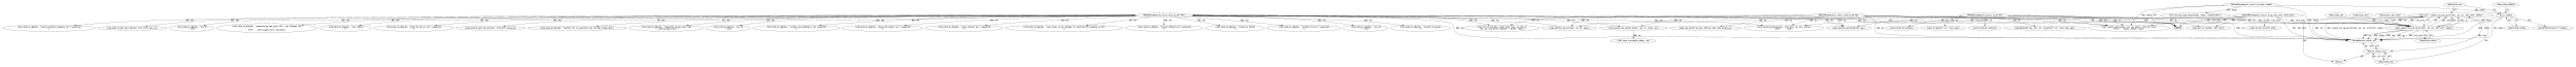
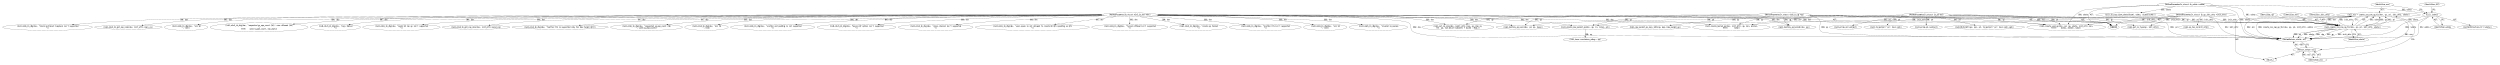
  digraph {
    fontname="IBM Plex Mono"
    node [fontname="IBM Plex Mono"]
    edge [fontname="IBM Plex Mono"]
    n1 [label="(Call,err = create_rss_raw_qp_tir(dev, qp, pd, init_attr, udata))"]
    n2 [label="(Call,create_rss_raw_qp_tir(dev, qp, pd, init_attr, udata))"]
    n3 [label="(Return,return err;)"]
    n4 [label="(Block,)"]
    n5 [label="(MethodReturn,static int)"]
    n6 [label="(Identifier,udata)"]
    n7 [label="(Identifier,err)"]
    n8 [label="(MethodParameterIn,struct mlx5_ib_dev *dev)"]
    n9 [label="(Call,mlx5_ib_dbg(dev, \"block multicast loopback isn't supported\n\"))"]
    n10 [label="(Call,mlx5_ib_get_cqe_size(dev, init_attr->recv_cq))"]
    n11 [label="(Call,mlx5_ib_dbg(dev, \"err %d\n\", err))"]
    n12 [label="(Call,mlx5_ib_dbg(dev, \"requested sq_wqe_count (%d) > max allowed (%d)\n\",\n\t\t\t\t\t    ucmd.sq_wqe_count, max_wqes))"]
    n13 [label="(Call,mlx5_ib_dbg(dev, \"copy failed\n\"))"]
    n14 [label="(Call,mlx5_ib_dbg(dev, \"ipoib UD lso qp isn't supported\n\"))"]
    n15 [label="(Call,mlx5_ib_get_cqe_size(dev, init_attr->send_cq))"]
    n16 [label="(Call,mlx5_ib_dbg(dev, \"Scatter FCS is supported only for Raw Packet QPs\"))"]
    n17 [label="(Call,mlx5_ib_dbg(dev, \"requested sq_wqe_count (%d)\n\", ucmd.sq_wqe_count))"]
    n18 [label="(Call,create_kernel_qp(dev, init_attr, qp, &in, &inlen,\n\t\t\t\t\t       base))"]
    n19 [label="(Call,mlx5_ib_dbg(dev, \"err %d\n\", err))"]
    n20 [label="(Call,create_raw_packet_qp(dev, qp, in, inlen, pd))"]
    n21 [label="(Call,mlx5_ib_dbg(dev, \"scatter end padding is not supported\n\"))"]
    n22 [label="(Call,create_user_qp(dev, pd, qp, udata, init_attr, &in,\n\t\t\t\t\t     &resp, &inlen, base))"]
    n23 [label="(Call,mlx5_ib_dbg(dev, \"Source QP option isn't supported\n\"))"]
    n24 [label="(Call,set_rq_size(dev, &init_attr->cap, qp->has_rq,\n\t\t\t  qp, (pd && pd->uobject) ? &ucmd : NULL))"]
    n25 [label="(Call,mlx5_ib_dbg(dev, \"cross-channel isn't supported\n\"))"]
    n26 [label="(Call,mlx5_ib_dbg(dev, \"user-space is not allowed to create UD QPs spoofing as QP1\n\"))"]
    n27 [label="(Call,destroy_qp_user(dev, pd, qp, base))"]
    n28 [label="(Call,mlx5_ib_dbg(dev, \"Tunnel offload isn't supported\n\"))"]
    n29 [label="(Call,mlx5_ib_dbg(dev, \"create qp failed\n\"))"]
    n30 [label="(Call,mlx5_ib_dbg(dev, \"Scatter FCS isn't supported\n\"))"]
    n31 [label="(Call,mlx5_ib_dbg(dev, \"err %d\n\", err))"]
    n32 [label="(Call,mlx5_ib_dbg(dev, \"invalid rq params\n\"))"]
    n33 [label="(Call,destroy_qp_kernel(dev, qp))"]
    1000105
    n35 [label="(Call,base->container_mibqp = qp)"]
    n36 [label="(MethodParameterIn,struct mlx5_ib_qp *qp)"]
    n37 [label="(Call,get_rx_type(qp, init_attr))"]
    n38 [label="(Call,raw_packet_qp_copy_info(qp, &qp->raw_packet_qp))"]
    n39 [label="(MethodParameterIn,struct ib_pd *pd)"]
    n40 [label="(Call,pd && pd->uobject)"]
    n41 [label="(Call,to_mpd(pd ? pd : devr->p0))"]
    n42 [label="(Call,pd && pd->uobject)"]
    n43 [label="(Call,MLX5_SET(qpc, qpc, pd, to_mpd(pd ? pd : devr->p0)->pdn))"]
    n44 [label="(MethodParameterIn,struct ib_qp_init_attr *init_attr)"]
    n45 [label="(Call,qp_has_rq(init_attr))"]
    n46 [label="(Call,!udata)"]
    n47 [label="(ControlStructure,if (!udata))"]
    n48 [label="(Identifier,udata)"]
    n49 [label="(MethodParameterIn,struct ib_udata *udata)"]
    n50 [label="(Call,ib_copy_from_udata(&ucmd, udata, sizeof(ucmd)))"]
    n51 [label="(Identifier,qp)"]
    n52 [label="(Identifier,err)"]
-   n53 [label="(Identifier,ENOSYS)"]
+   n53 [label="(Identifier,SET)"]
    n54 [label="(Identifier,dev)"]
    n55 [label="(Identifier,init_attr)"]
    n1 -> n2 [label="CFG: "]
    n1 -> n3 [label="DDG: err"]
    n1 -> n4 [label="AST: "]
    n1 -> n5 [label="DDG: err"]
    n1 -> n5 [label="DDG: create_rss_raw_qp_tir(dev, qp, pd, init_attr, udata)"]
    n2 -> n1 [label="AST: "]
    n2 -> n1 [label="DDG: udata"]
    n2 -> n1 [label="DDG: qp"]
    n2 -> n1 [label="DDG: pd"]
    n2 -> n1 [label="DDG: dev"]
    n2 -> n1 [label="DDG: init_attr"]
    n2 -> n5 [label="DDG: udata"]
    n2 -> n5 [label="DDG: dev"]
    n2 -> n5 [label="DDG: qp"]
    n2 -> n5 [label="DDG: init_attr"]
    n2 -> n5 [label="DDG: pd"]
    n2 -> n6 [label="CFG: "]
    n3 -> n4 [label="AST: "]
    n3 -> n5 [label="DDG: <RET>"]
    n3 -> n7 [label="CFG: "]
    n5 -> n3 [label="CFG: "]
    n6 -> n2 [label="AST: "]
    n7 -> n1 [label="CFG: "]
    n7 -> n3 [label="AST: "]
    n7 -> n3 [label="DDG: err"]
    n8 -> n2 [label="DDG: dev"]
    n8 -> n5 [label="DDG: dev"]
    n8 -> n9 [label="DDG: dev"]
    n8 -> n10 [label="DDG: dev"]
    n8 -> n11 [label="DDG: dev"]
    n8 -> n12 [label="DDG: dev"]
    n8 -> n13 [label="DDG: dev"]
    n8 -> n14 [label="DDG: dev"]
    n8 -> n15 [label="DDG: dev"]
    n8 -> n16 [label="DDG: dev"]
    n8 -> n17 [label="DDG: dev"]
    n8 -> n18 [label="DDG: dev"]
    n8 -> n19 [label="DDG: dev"]
    n8 -> n20 [label="DDG: dev"]
    n8 -> n21 [label="DDG: dev"]
    n8 -> n22 [label="DDG: dev"]
    n8 -> n23 [label="DDG: dev"]
    n8 -> n24 [label="DDG: dev"]
    n8 -> n25 [label="DDG: dev"]
    n8 -> n26 [label="DDG: dev"]
-   n27 -> n8 [label="DDG: dev"]
+   n8 -> n27 [label="DDG: dev"]
    n8 -> n28 [label="DDG: dev"]
    n8 -> n29 [label="DDG: dev"]
    n8 -> n30 [label="DDG: dev"]
    n8 -> n31 [label="DDG: dev"]
    n8 -> n32 [label="DDG: dev"]
    n8 -> n33 [label="DDG: dev"]
    n8 -> 1000105 [label="AST: "]
    n20 -> n35 [label="DDG: qp"]
    n36 -> n2 [label="DDG: qp"]
    n36 -> n5 [label="DDG: qp"]
    n36 -> n18 [label="DDG: qp"]
    n36 -> n20 [label="DDG: qp"]
    n36 -> n22 [label="DDG: qp"]
    n36 -> n24 [label="DDG: qp"]
    n36 -> n27 [label="DDG: qp"]
    n36 -> n33 [label="DDG: qp"]
    n36 -> 1000105 [label="AST: "]
    n36 -> n37 [label="DDG: qp"]
    n36 -> n38 [label="DDG: qp"]
    n39 -> n2 [label="DDG: pd"]
    n39 -> n5 [label="DDG: pd"]
-   n39 -> n33 [label="DDG: pd"]
+   n39 -> n20 [label="DDG: pd"]
    n39 -> n22 [label="DDG: pd"]
    n39 -> n27 [label="DDG: pd"]
    n39 -> 1000105 [label="AST: "]
    n39 -> n40 [label="DDG: pd"]
    n39 -> n41 [label="DDG: pd"]
    n39 -> n42 [label="DDG: pd"]
    n39 -> n43 [label="DDG: pd"]
    n44 -> n2 [label="DDG: init_attr"]
    n44 -> n5 [label="DDG: init_attr"]
    n44 -> n18 [label="DDG: init_attr"]
    n44 -> n22 [label="DDG: init_attr"]
    n44 -> 1000105 [label="AST: "]
    n44 -> n37 [label="DDG: init_attr"]
    n44 -> n45 [label="DDG: init_attr"]
    n46 -> n2 [label="DDG: udata"]
    n46 -> n5 [label="DDG: !udata"]
    n46 -> n5 [label="DDG: udata"]
    n46 -> n47 [label="AST: "]
    n46 -> n48 [label="CFG: "]
    n48 -> n46 [label="AST: "]
+   n49 -> n2 [label="DDG: udata"]
    n49 -> n5 [label="DDG: udata"]
    n49 -> n22 [label="DDG: udata"]
    n49 -> 1000105 [label="AST: "]
    n49 -> n46 [label="DDG: udata"]
    n49 -> n50 [label="DDG: udata"]
    n51 -> n2 [label="AST: "]
    n52 -> n1 [label="AST: "]
    n52 -> n46 [label="CFG: "]
    n53 -> n46 [label="CFG: "]
    n54 -> n2 [label="AST: "]
    n55 -> n2 [label="AST: "]
  }
